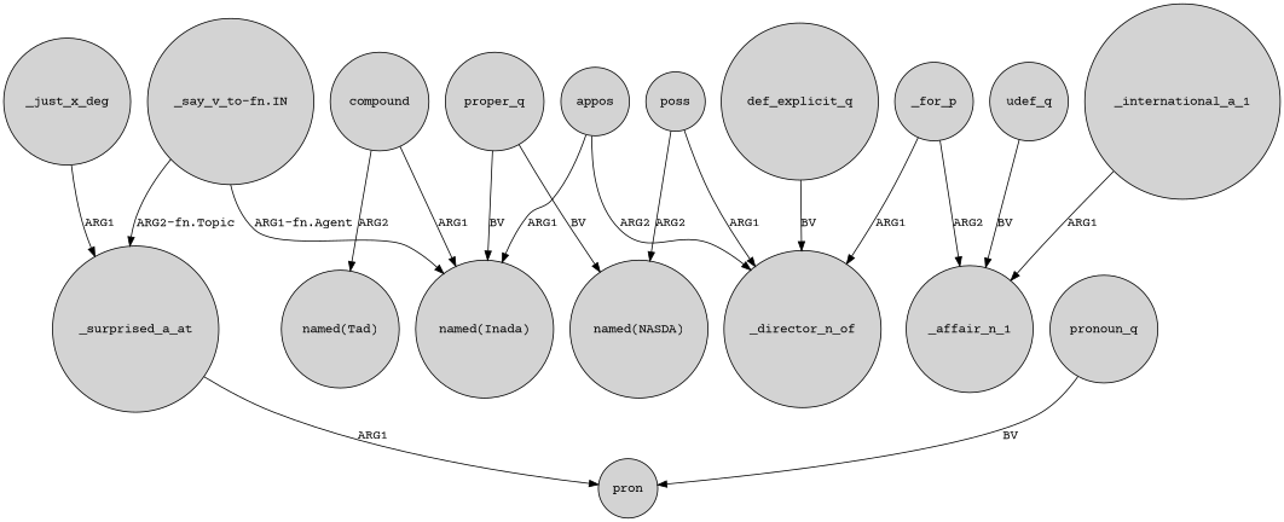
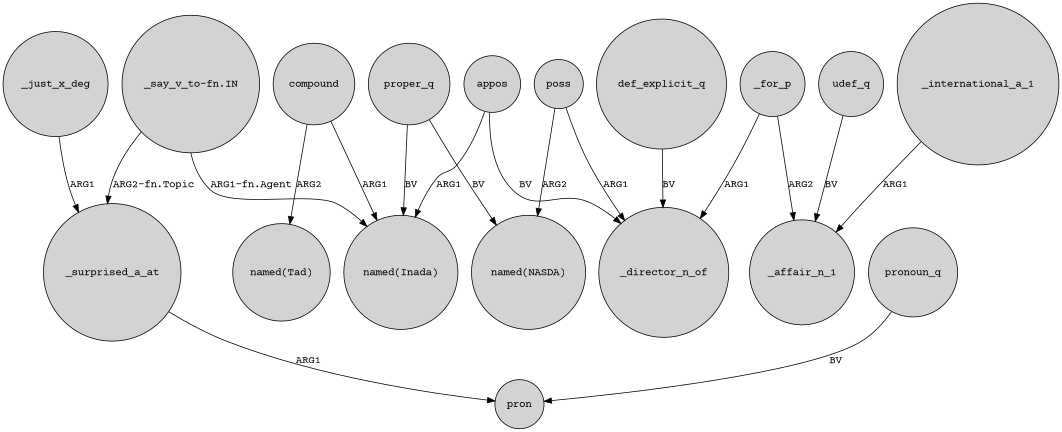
  digraph {
    fontname="Courier Prime"
    node [fontname="Courier Prime" shape=circle style=filled]
    edge [fontname="Courier Prime"]
    "_say_v_to-fn.IN"
    "named(Inada)"
    _surprised_a_at
    pron
    poss
    _director_n_of
    "named(NASDA)"
    _for_p
    _affair_n_1
    compound
    "named(Tad)"
    udef_q
    proper_q
    _just_x_deg
    pronoun_q
    appos
    _international_a_1
    def_explicit_q
    "_say_v_to-fn.IN" -> "named(Inada)" [label="ARG1-fn.Agent"]
    "_say_v_to-fn.IN" -> _surprised_a_at [label="ARG2-fn.Topic"]
    _surprised_a_at -> pron [label=ARG1]
    poss -> _director_n_of [label=ARG1]
    poss -> "named(NASDA)" [label=ARG2]
    _for_p -> _director_n_of [label=ARG1]
    _for_p -> _affair_n_1 [label=ARG2]
    compound -> "named(Inada)" [label=ARG1]
    compound -> "named(Tad)" [label=ARG2]
    udef_q -> _affair_n_1 [label=BV]
    proper_q -> "named(Inada)" [label=BV]
    proper_q -> "named(NASDA)" [label=BV]
    _just_x_deg -> _surprised_a_at [label=ARG1]
    pronoun_q -> pron [label=BV]
    appos -> "named(Inada)" [label=ARG1]
-   appos -> _director_n_of [label=ARG2]
+   appos -> _director_n_of [label=BV]
    _international_a_1 -> _affair_n_1 [label=ARG1]
    def_explicit_q -> _director_n_of [label=BV]
  }
